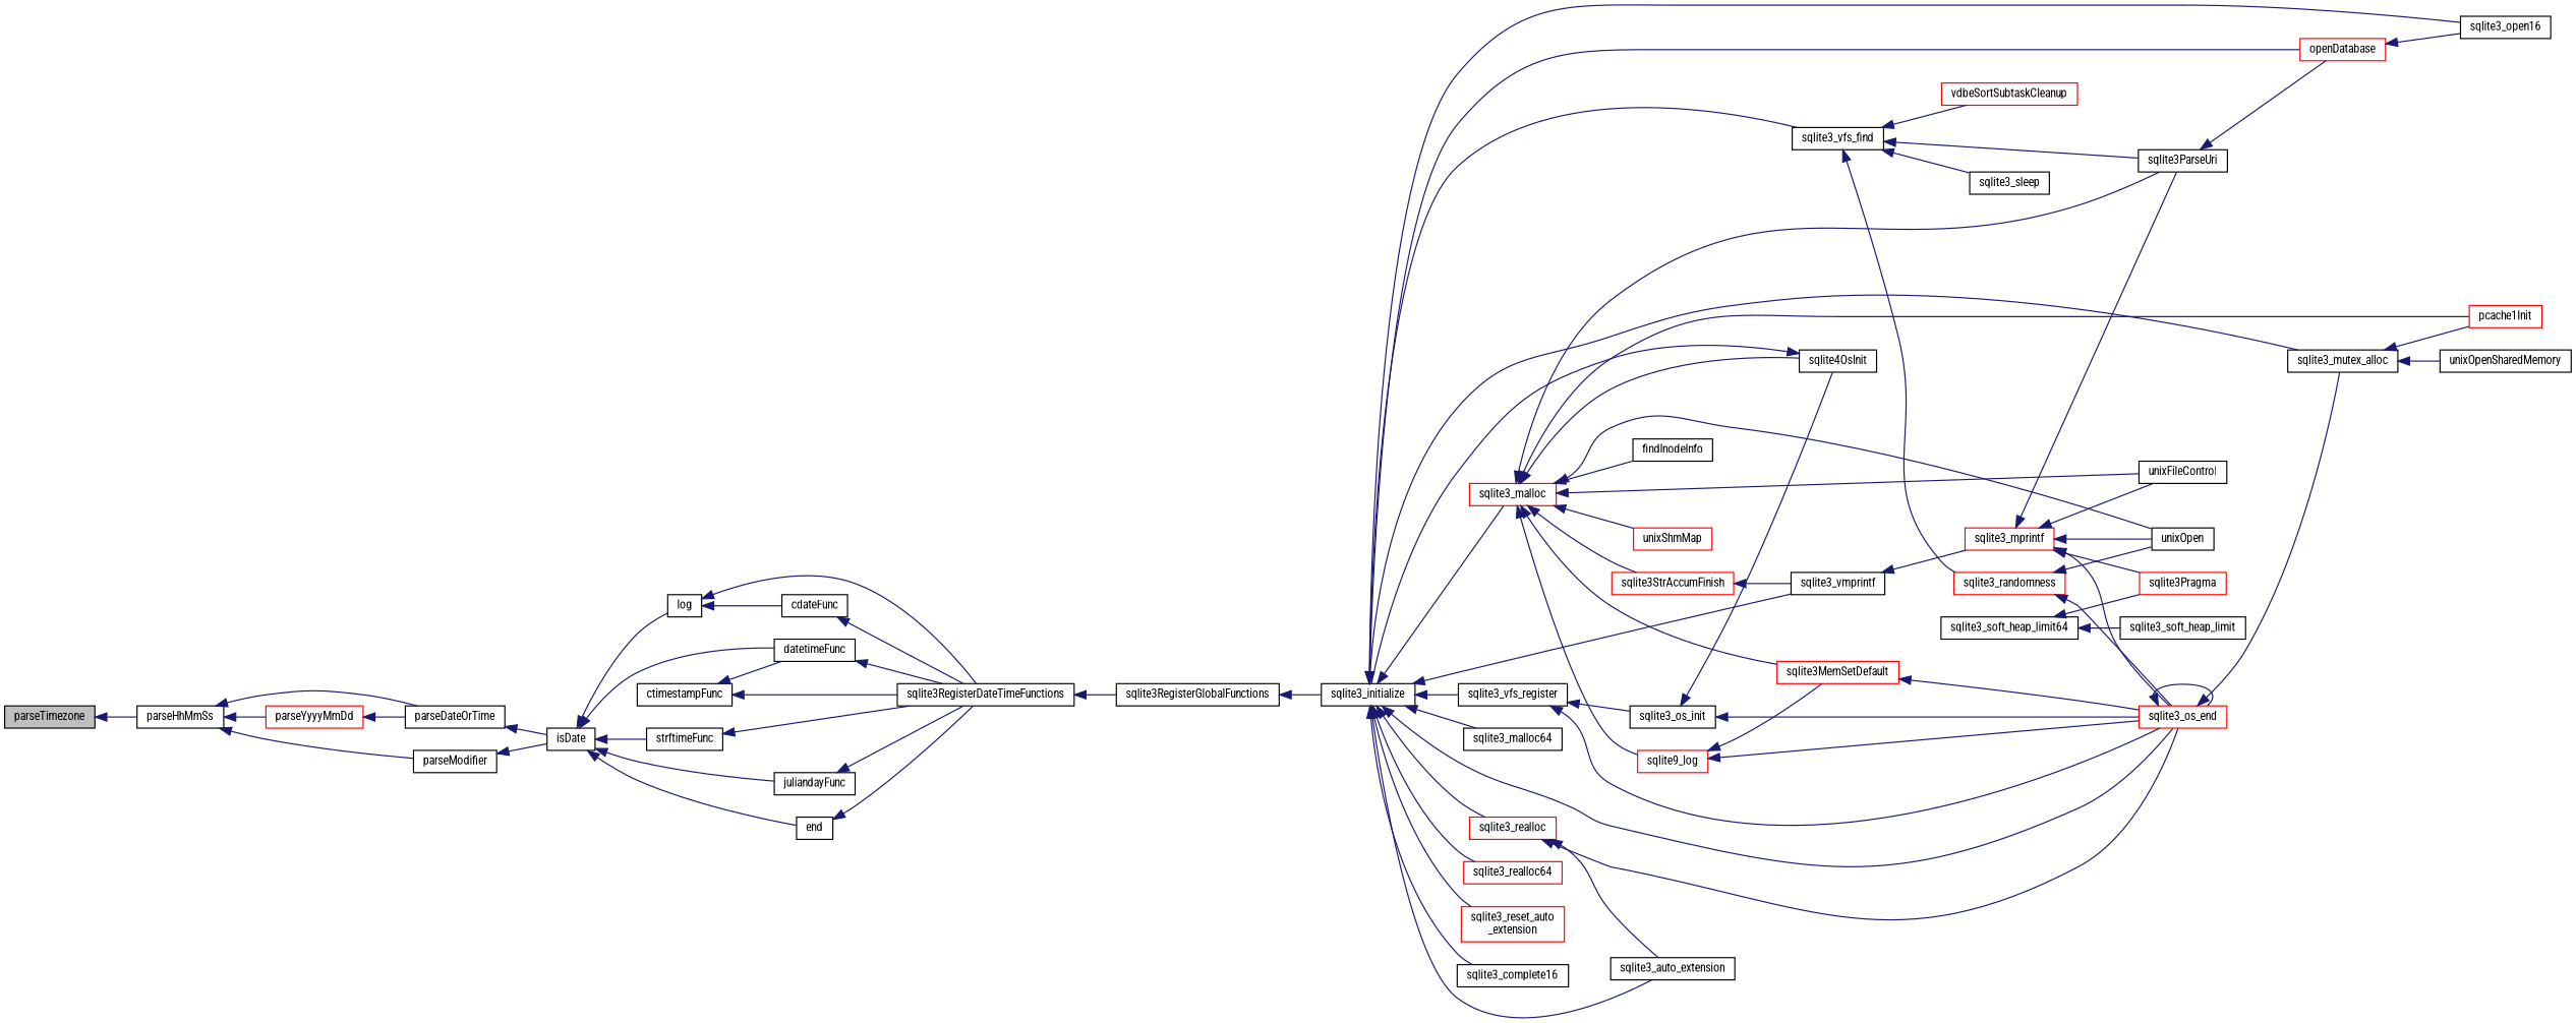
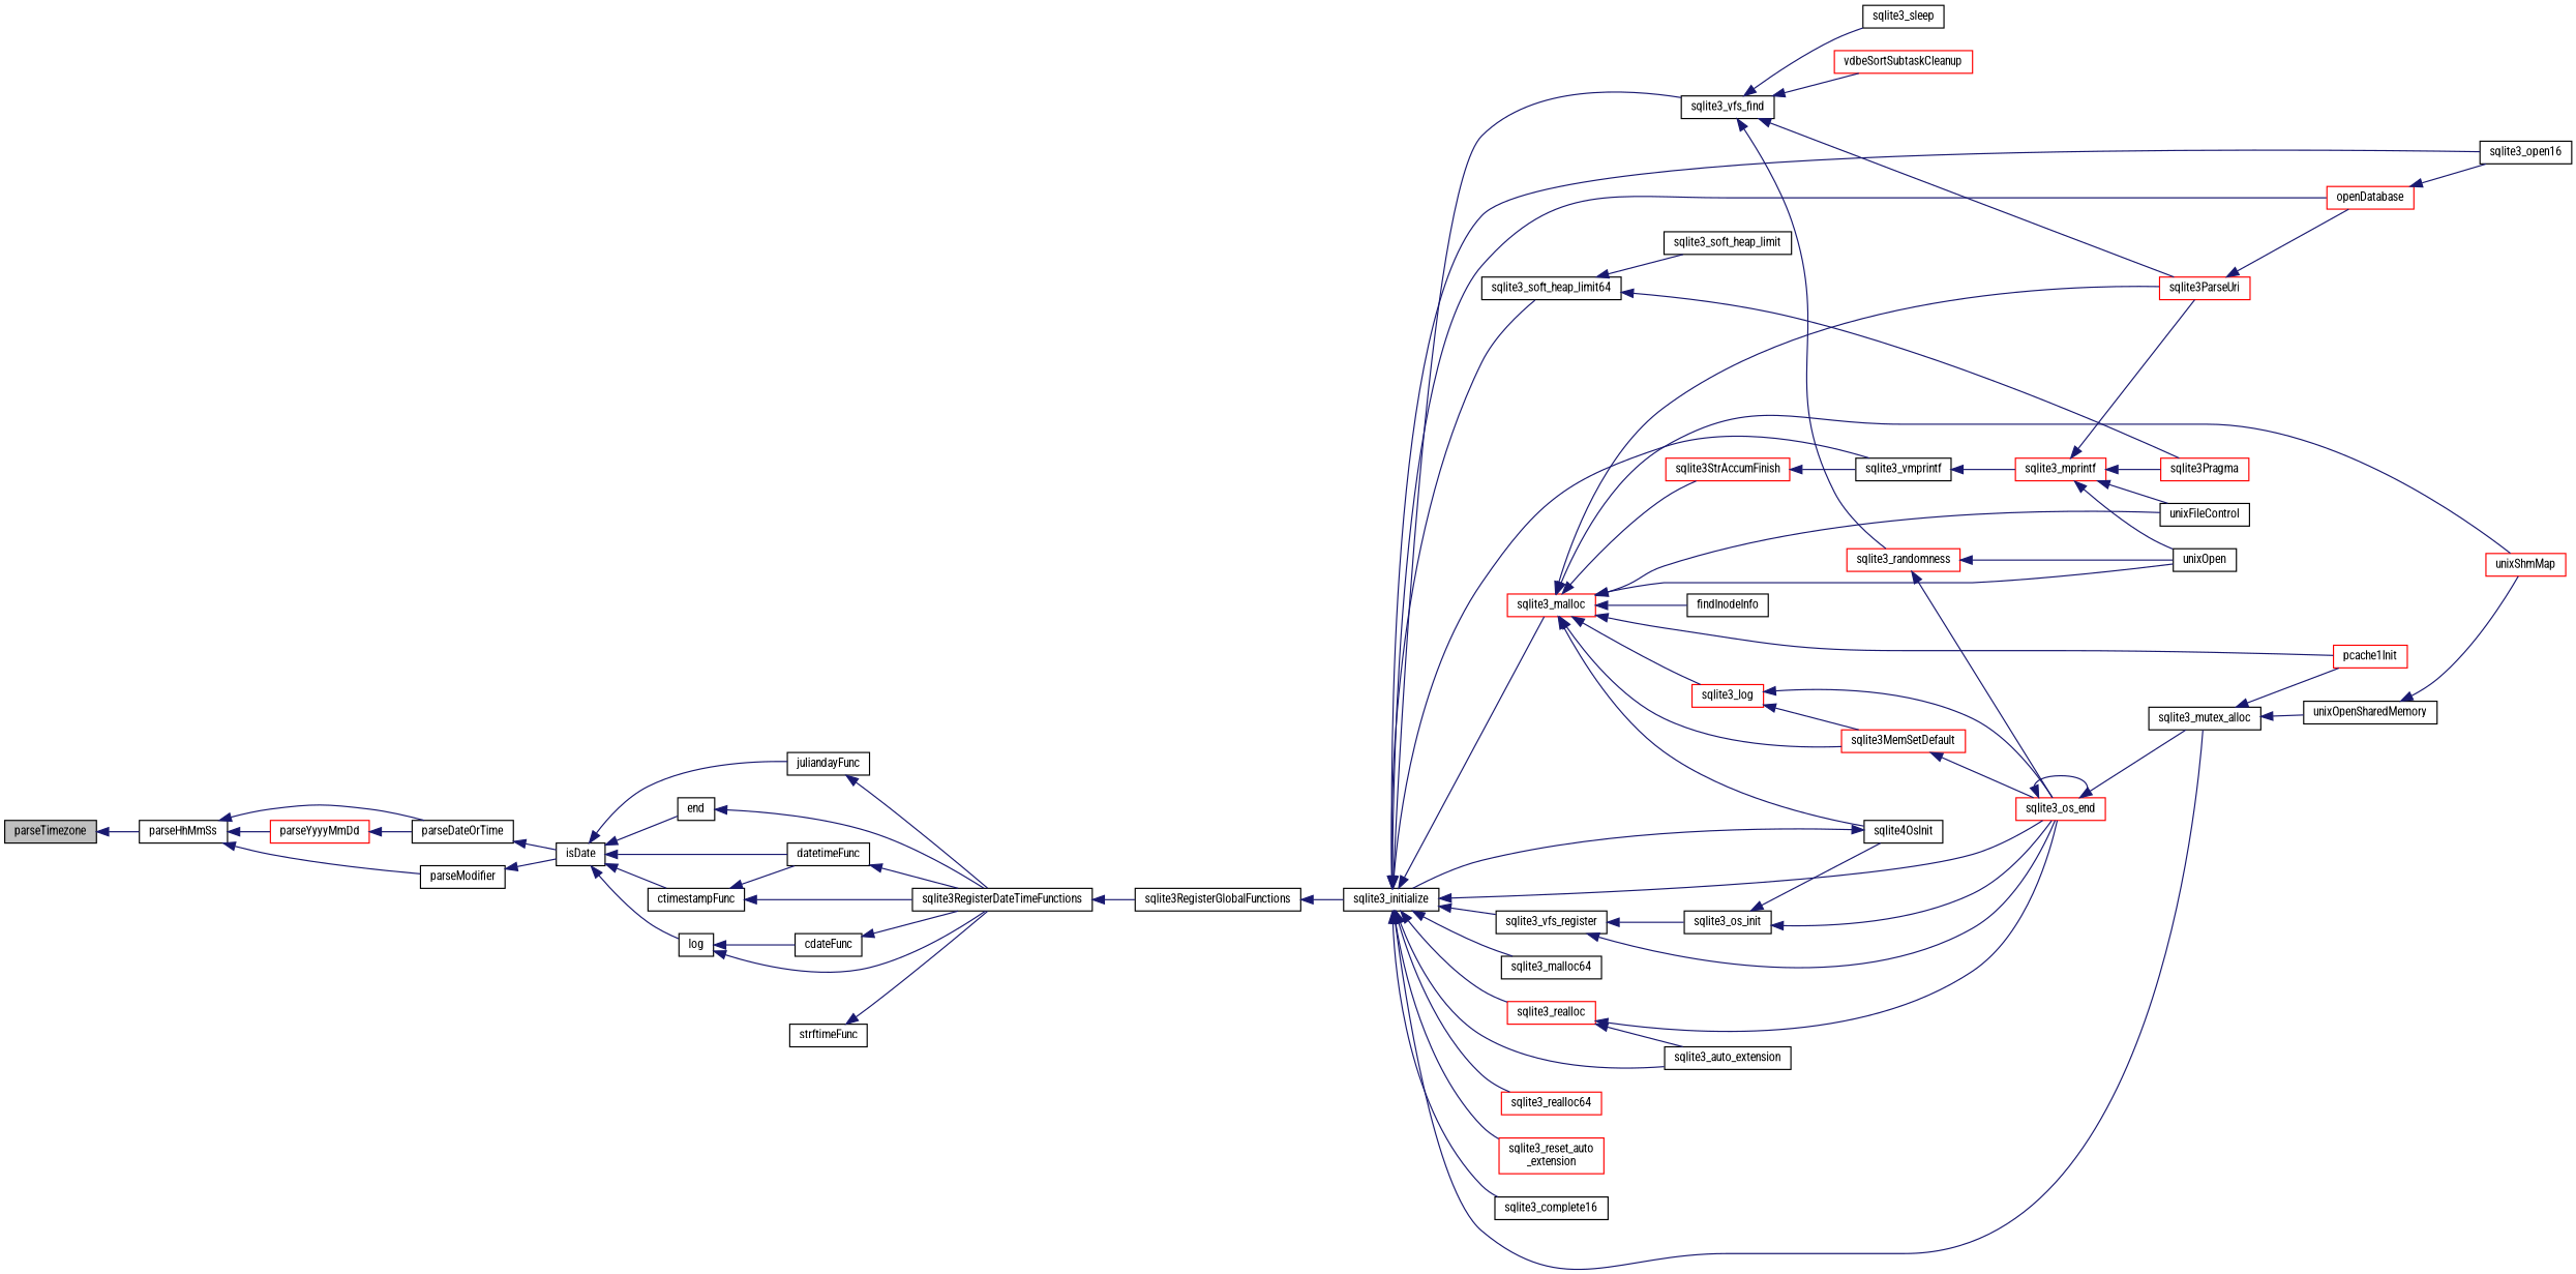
  digraph {
    fontname="Roboto Condensed"
    rankdir=LR
    node [color=black fillcolor=white fontname="Roboto Condensed" fontsize=10 shape=record style=filled]
    edge [color=midnightblue dir=back fontname="Roboto Condensed" fontsize=10 labelfontname=FreeSans labelfontsize=10 style=solid]
    n1 [fillcolor=grey75 fontcolor=black height=0.2 label=parseTimezone width=0.4]
    n2 [height=0.2 label=parseHhMmSs width=0.4]
    n3 [color=red height=0.2 label=parseYyyyMmDd width=0.4]
    n4 [height=0.2 label=parseDateOrTime width=0.4]
    n5 [height=0.2 label=parseModifier width=0.4]
    n6 [height=0.2 label=isDate width=0.4]
    n7 [height=0.2 label=juliandayFunc width=0.4]
    n8 [height=0.2 label=datetimeFunc width=0.4]
    n9 [height=0.2 label=end width=0.4]
    n10 [height=0.2 label=log width=0.4]
    n11 [height=0.2 label=strftimeFunc width=0.4]
    n12 [height=0.2 label=sqlite3RegisterDateTimeFunctions width=0.4]
    n13 [height=0.2 label=cdateFunc width=0.4]
    n14 [height=0.2 label=sqlite3RegisterGlobalFunctions width=0.4]
    n15 [height=0.2 label=sqlite3_initialize width=0.4]
    n16 [height=0.2 label=sqlite3_vfs_find width=0.4]
    n17 [color=red height=0.2 label=sqlite3_os_end width=0.4]
    n18 [color=red height=0.2 label=openDatabase width=0.4]
    n19 [height=0.2 label=sqlite3_open16 width=0.4]
    n20 [height=0.2 label=sqlite3_vfs_register width=0.4]
    n21 [height=0.2 label=sqlite3_mutex_alloc width=0.4]
    n22 [height=0.2 label=sqlite3_soft_heap_limit64 width=0.4]
    n23 [color=red height=0.2 label=sqlite3_malloc width=0.4]
    n24 [height=0.2 label=sqlite3_vmprintf width=0.4]
    n25 [height=0.2 label=sqlite3_malloc64 width=0.4]
    n26 [color=red height=0.2 label=sqlite3_realloc width=0.4]
    n27 [height=0.2 label=sqlite3_auto_extension width=0.4]
    n28 [color=red height=0.2 label=sqlite3_realloc64 width=0.4]
    n29 [color=red height=0.2 label="sqlite3_reset_auto\l_extension" width=0.4]
    n30 [height=0.2 label=sqlite3_complete16 width=0.4]
    n31 [color=red height=0.2 label=sqlite3_randomness width=0.4]
    n32 [color=red height=0.2 label=vdbeSortSubtaskCleanup width=0.4]
-   n33 [height=0.2 label=sqlite3ParseUri width=0.4]
+   n33 [color=red height=0.2 label=sqlite3ParseUri width=0.4]
    n34 [height=0.2 label=sqlite3_sleep width=0.4]
    n35 [height=0.2 label=sqlite3_os_init width=0.4]
    n36 [height=0.2 label=unixOpenSharedMemory width=0.4]
    n37 [color=red height=0.2 label=pcache1Init width=0.4]
    n38 [height=0.2 label=sqlite3_soft_heap_limit width=0.4]
    n39 [color=red height=0.2 label=sqlite3Pragma width=0.4]
    n40 [height=0.2 label=unixOpen width=0.4]
    n41 [height=0.2 label=sqlite4OsInit width=0.4]
    n42 [color=red height=0.2 label=unixShmMap width=0.4]
    n43 [color=red height=0.2 label=sqlite3MemSetDefault width=0.4]
    n44 [color=red height=0.2 label=sqlite3StrAccumFinish width=0.4]
    n45 [height=0.2 label=unixFileControl width=0.4]
-   n46 [color=red height=0.2 label=sqlite9_log width=0.4]
+   n46 [color=red height=0.2 label=sqlite3_log width=0.4]
    n47 [height=0.2 label=findInodeInfo width=0.4]
    n48 [color=red height=0.2 label=sqlite3_mprintf width=0.4]
    n49 [height=0.2 label=ctimestampFunc width=0.4]
    n1 -> n2
    n2 -> n3
    n2 -> n4
    n2 -> n5
    n3 -> n4
    n4 -> n6
    n5 -> n6
    n6 -> n7
    n6 -> n8
    n6 -> n9
    n6 -> n10
-   n6 -> n11
+   n6 -> n49
    n7 -> n12
    n8 -> n12
    n9 -> n12
    n10 -> n12
    n10 -> n13
    n11 -> n12
    n12 -> n14
    n13 -> n12
    n14 -> n15
    n15 -> n16
    n15 -> n17
    n15 -> n18
    n15 -> n19
    n15 -> n20
    n15 -> n21
+   n15 -> n22
    n15 -> n23
    n15 -> n24
    n15 -> n25
    n15 -> n26
    n15 -> n27
    n15 -> n28
    n15 -> n29
    n15 -> n30
    n16 -> n31
    n16 -> n32
    n16 -> n33
    n16 -> n34
    n17 -> n17
    n17 -> n21
    n18 -> n19
    n20 -> n17
    n20 -> n35
    n21 -> n36
    n21 -> n37
    n22 -> n38
    n22 -> n39
    n23 -> n33
    n23 -> n37
    n23 -> n40
    n23 -> n41
    n23 -> n42
    n23 -> n43
    n23 -> n44
    n23 -> n45
    n23 -> n46
    n23 -> n47
    n24 -> n48
    n26 -> n17
    n26 -> n27
    n31 -> n17
    n31 -> n40
    n33 -> n18
    n35 -> n17
    n35 -> n41
+   n36 -> n42
    n41 -> n15
    n43 -> n17
    n44 -> n24
    n46 -> n17
    n46 -> n43
-   n48 -> n17
    n48 -> n33
    n48 -> n39
    n48 -> n40
    n48 -> n45
    n49 -> n8
    n49 -> n12
  }
